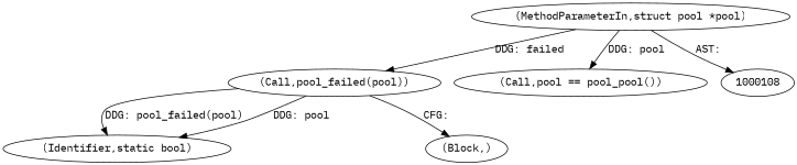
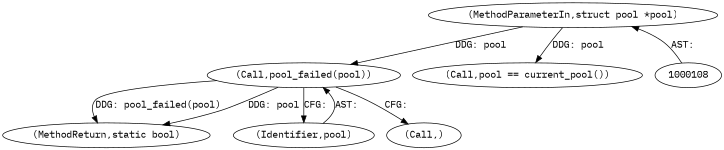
  digraph {
    fontname="IBM Plex Mono"
    node [fontname="IBM Plex Mono"]
    edge [fontname="IBM Plex Mono"]
    n1 [label="(Call,pool_failed(pool))"]
-   n2 [label="(Identifier,static bool)"]
-   n4 [label="(Block,)"]
+   n2 [label="(MethodReturn,static bool)"]
+   n3 [label="(Identifier,pool)"]
+   n4 [label="(Call,)"]
    n5 [label="(MethodParameterIn,struct pool *pool)"]
-   n6 [label="(Call,pool == pool_pool())"]
+   n6 [label="(Call,pool == current_pool())"]
    1000108
    n1 -> n2 [label="DDG: pool_failed(pool)"]
    n1 -> n2 [label="DDG: pool"]
+   n1 -> n3 [label="CFG: "]
    n1 -> n4 [label="CFG: "]
-   n5 -> n1 [label="DDG: failed"]
+   n3 -> n1 [label="AST: "]
+   n5 -> n1 [label="DDG: pool"]
    n5 -> n6 [label="DDG: pool"]
-   n5 -> 1000108 [label="AST: "]
+   1000108 -> n5 [label="AST: "]
  }
